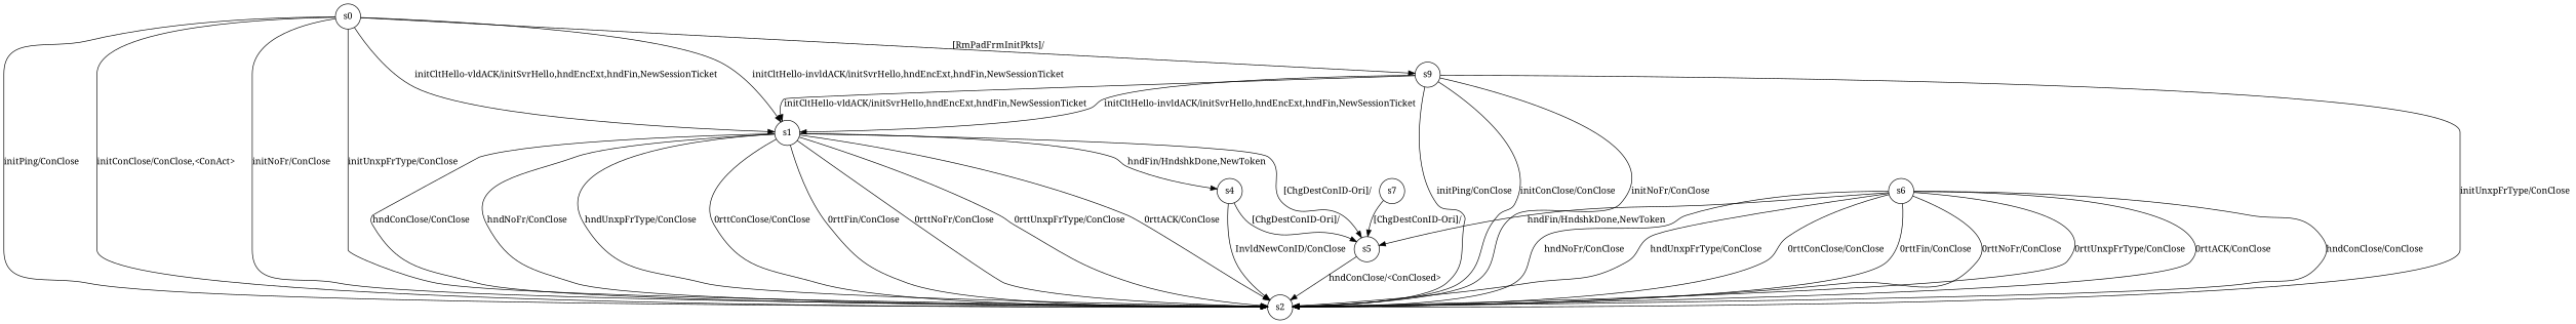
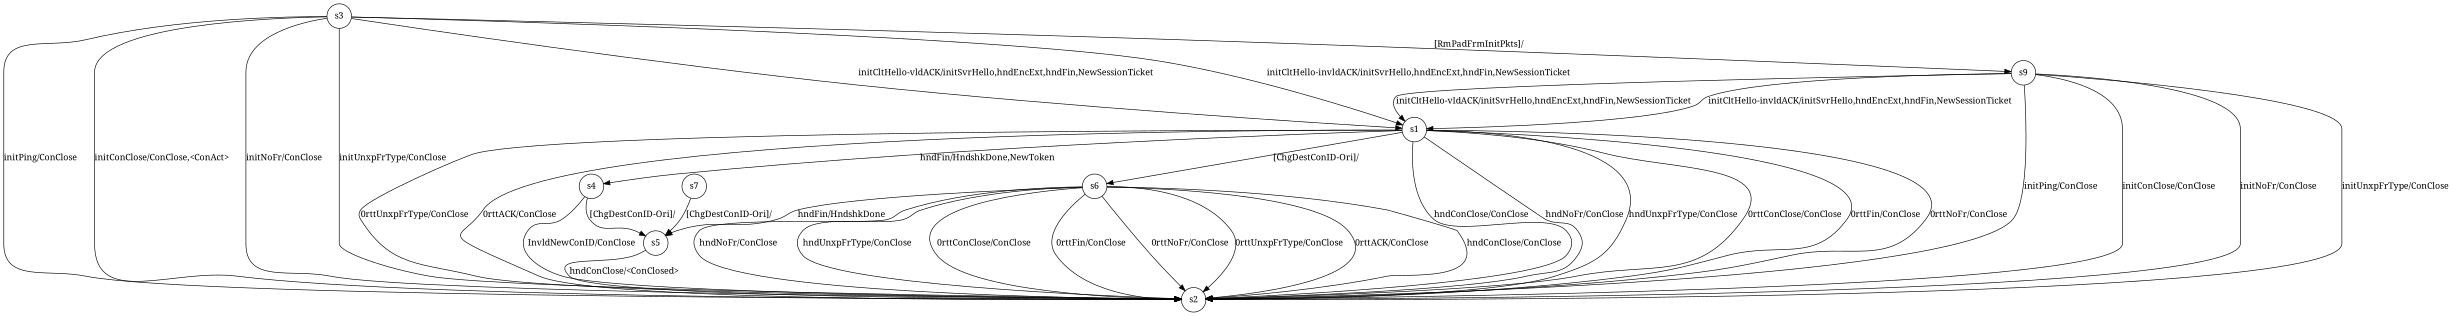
  digraph {
    fontname="Noto Serif"
    node [fontname="Noto Serif" shape=circle]
    edge [fontname="Noto Serif"]
-   n1 [label=s0]
+   n1 [label=s3]
    n2 [label=s1]
    n3 [label=s2]
    n4 [label=s9]
    n5 [label=s4]
    n6 [label=s6]
    n7 [label=s5]
    n8 [label=s7]
    n1 -> n2 [label="initCltHello-vldACK/initSvrHello,hndEncExt,hndFin,NewSessionTicket "]
    n1 -> n2 [label="initCltHello-invldACK/initSvrHello,hndEncExt,hndFin,NewSessionTicket "]
    n1 -> n3 [label="initPing/ConClose "]
    n1 -> n3 [label="initConClose/ConClose,<ConAct> "]
    n1 -> n3 [label="initNoFr/ConClose "]
    n1 -> n3 [label="initUnxpFrType/ConClose "]
    n1 -> n4 [label="[RmPadFrmInitPkts]/ "]
    n2 -> n3 [label="hndConClose/ConClose "]
    n2 -> n3 [label="hndNoFr/ConClose "]
    n2 -> n3 [label="hndUnxpFrType/ConClose "]
    n2 -> n3 [label="0rttConClose/ConClose "]
    n2 -> n3 [label="0rttFin/ConClose "]
    n2 -> n3 [label="0rttNoFr/ConClose "]
    n2 -> n3 [label="0rttUnxpFrType/ConClose "]
    n2 -> n3 [label="0rttACK/ConClose "]
    n2 -> n5 [label="hndFin/HndshkDone,NewToken "]
-   n2 -> n7 [label="[ChgDestConID-Ori]/ "]
+   n2 -> n6 [label="[ChgDestConID-Ori]/ "]
    n4 -> n2 [label="initCltHello-vldACK/initSvrHello,hndEncExt,hndFin,NewSessionTicket "]
    n4 -> n2 [label="initCltHello-invldACK/initSvrHello,hndEncExt,hndFin,NewSessionTicket "]
    n4 -> n3 [label="initPing/ConClose "]
    n4 -> n3 [label="initConClose/ConClose "]
    n4 -> n3 [label="initNoFr/ConClose "]
    n4 -> n3 [label="initUnxpFrType/ConClose "]
    n5 -> n3 [label="InvldNewConID/ConClose "]
    n5 -> n7 [label="[ChgDestConID-Ori]/ "]
    n6 -> n3 [label="hndConClose/ConClose "]
    n6 -> n3 [label="hndNoFr/ConClose "]
    n6 -> n3 [label="hndUnxpFrType/ConClose "]
    n6 -> n3 [label="0rttConClose/ConClose "]
    n6 -> n3 [label="0rttFin/ConClose "]
    n6 -> n3 [label="0rttNoFr/ConClose "]
    n6 -> n3 [label="0rttUnxpFrType/ConClose "]
    n6 -> n3 [label="0rttACK/ConClose "]
-   n6 -> n7 [label="hndFin/HndshkDone,NewToken "]
+   n6 -> n7 [label="hndFin/HndshkDone "]
    n7 -> n3 [label="hndConClose/<ConClosed> "]
    n8 -> n7 [label="[ChgDestConID-Ori]/ "]
  }
